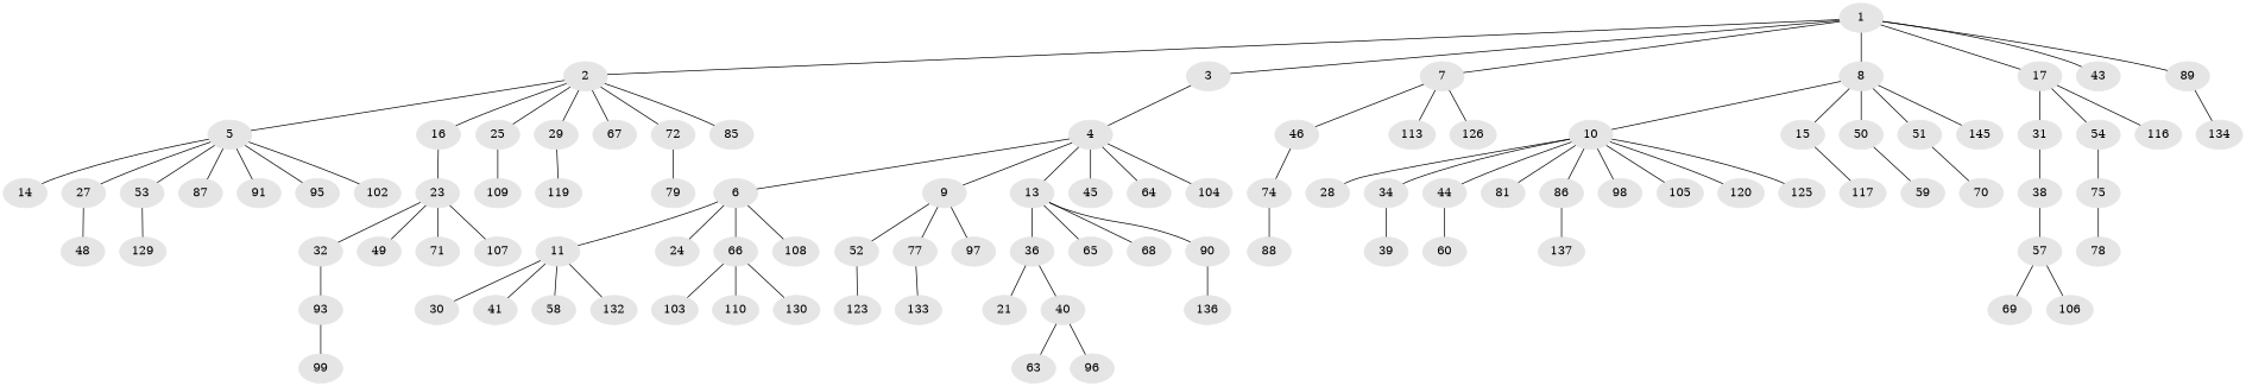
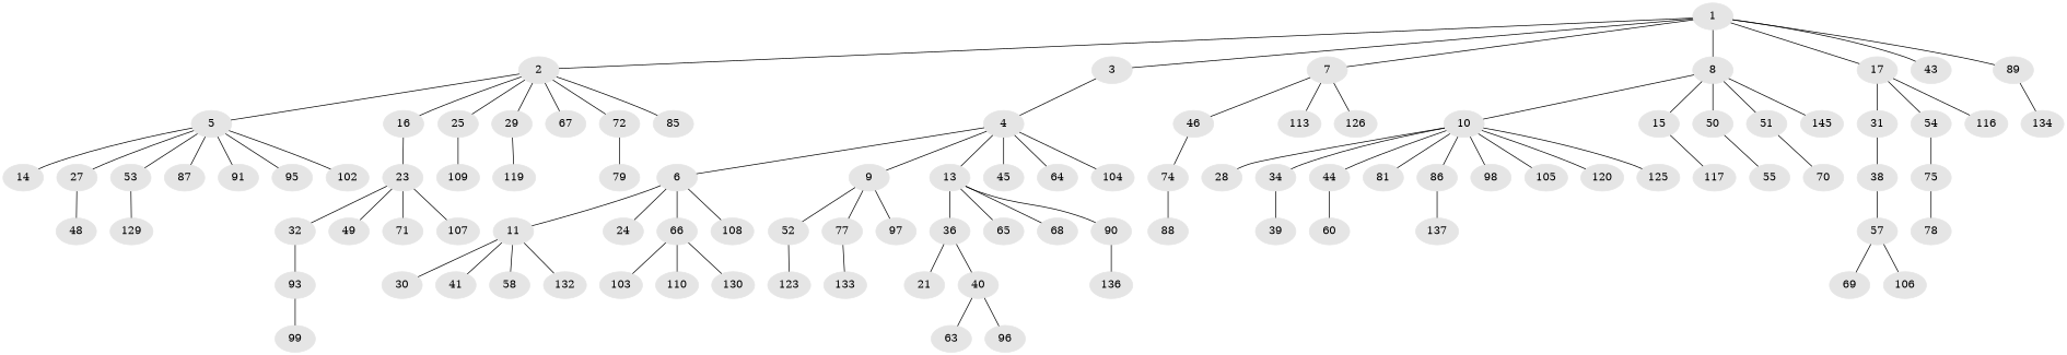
  graph {
    node [color=gray90 style=filled]
    1 [super="+56"]
    2 [super="+12"]
    3
    7 [super="+35"]
    8 [super="+19"]
    17 [super="+59"]
    43
    89
    5 [super="+22"]
    16
    25
    29 [super="+140"]
    67
    72
    85
    4 [super="+82"]
    46
    113
    126
    10 [super="+20"]
    15 [super="+26"]
    50 [super="+94"]
    51
    n24 [label=145]
    31 [super="+37"]
    54
    116 [super="+138"]
    134
    14
    27 [super="+47"]
    53
    87
    91
    95
    102
    23 [super="+33"]
    109
    119 [super="+131"]
    79
    6 [super="+92"]
    9 [super="+62"]
    13 [super="+18"]
    45
    64 [super="+121"]
    104
    11 [super="+84"]
    24 [super="+83"]
    66 [super="+100"]
    108
    52
    77 [super="+112"]
    97
    36
    65
    68
    90
    48 [super="+76"]
    129
    30
    41
    58
    132
    103
    110
    130
    74 [super="+101"]
    28
    34
    44 [super="+127"]
    81
    86
    98
    105
    120 [super="+124"]
    125
    117
-   55 [label=59]
+   55
    70 [super="+111"]
    123 [super="+128"]
    133
    39 [super="+73"]
    60
    137
    21 [super="+114"]
    40 [super="+42"]
    136 [super="+139"]
    32
    49
    71
    107
    38
    75 [super="+115"]
    93 [super="+118"]
    57 [super="+61"]
    99 [super="+122"]
    63
    96
    69 [super="+80"]
    106
    88
    78
    1 -- 2
    1 -- 3
    1 -- 7
    1 -- 8
    1 -- 17
    1 -- 43
    1 -- 89
    2 -- 5
    2 -- 16
    2 -- 25
    2 -- 29
    2 -- 67
    2 -- 72
    2 -- 85
    3 -- 4
    7 -- 46
    7 -- 113
    7 -- 126
    8 -- 10
    8 -- 15
    8 -- 50
    8 -- 51
    8 -- n24
    17 -- 31
    17 -- 54
    17 -- 116
    89 -- 134
    5 -- 14
    5 -- 27
    5 -- 53
    5 -- 87
    5 -- 91
    5 -- 95
    5 -- 102
    16 -- 23
    25 -- 109
    29 -- 119
    72 -- 79
    4 -- 6
    4 -- 9
    4 -- 13
    4 -- 45
    4 -- 64
    4 -- 104
    46 -- 74
    10 -- 28
    10 -- 34
    10 -- 44
    10 -- 81
    10 -- 86
    10 -- 98
    10 -- 105
    10 -- 120
    10 -- 125
    15 -- 117
    50 -- 55
    51 -- 70
    31 -- 38
    54 -- 75
    27 -- 48
    53 -- 129
    23 -- 32
    23 -- 49
    23 -- 71
    23 -- 107
    6 -- 11
    6 -- 24
    6 -- 66
    6 -- 108
    9 -- 52
    9 -- 77
    9 -- 97
    13 -- 36
    13 -- 65
    13 -- 68
    13 -- 90
    11 -- 30
    11 -- 41
    11 -- 58
    11 -- 132
    66 -- 103
    66 -- 110
    66 -- 130
    52 -- 123
    77 -- 133
    36 -- 21
    36 -- 40
    90 -- 136
    74 -- 88
    34 -- 39
    44 -- 60
    86 -- 137
    40 -- 63
    40 -- 96
    32 -- 93
    38 -- 57
    75 -- 78
    93 -- 99
    57 -- 69
    57 -- 106
  }
